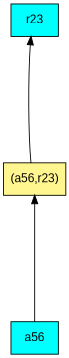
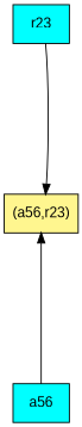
  digraph {
    fontname="Liberation Sans"
    rankdir=BT
    ranksep=2.0
    node [fillcolor=cyan fontname="Liberation Sans" shape=record style=filled]
    edge [fontname="Liberation Sans"]
    n1 [fillcolor=khaki1 label="{(a56,r23)}"]
    n2 [label="{r23}"]
    n3 [label="{a56}"]
-   n1 -> n2
+   n2 -> n1
    n3 -> n1
  }
